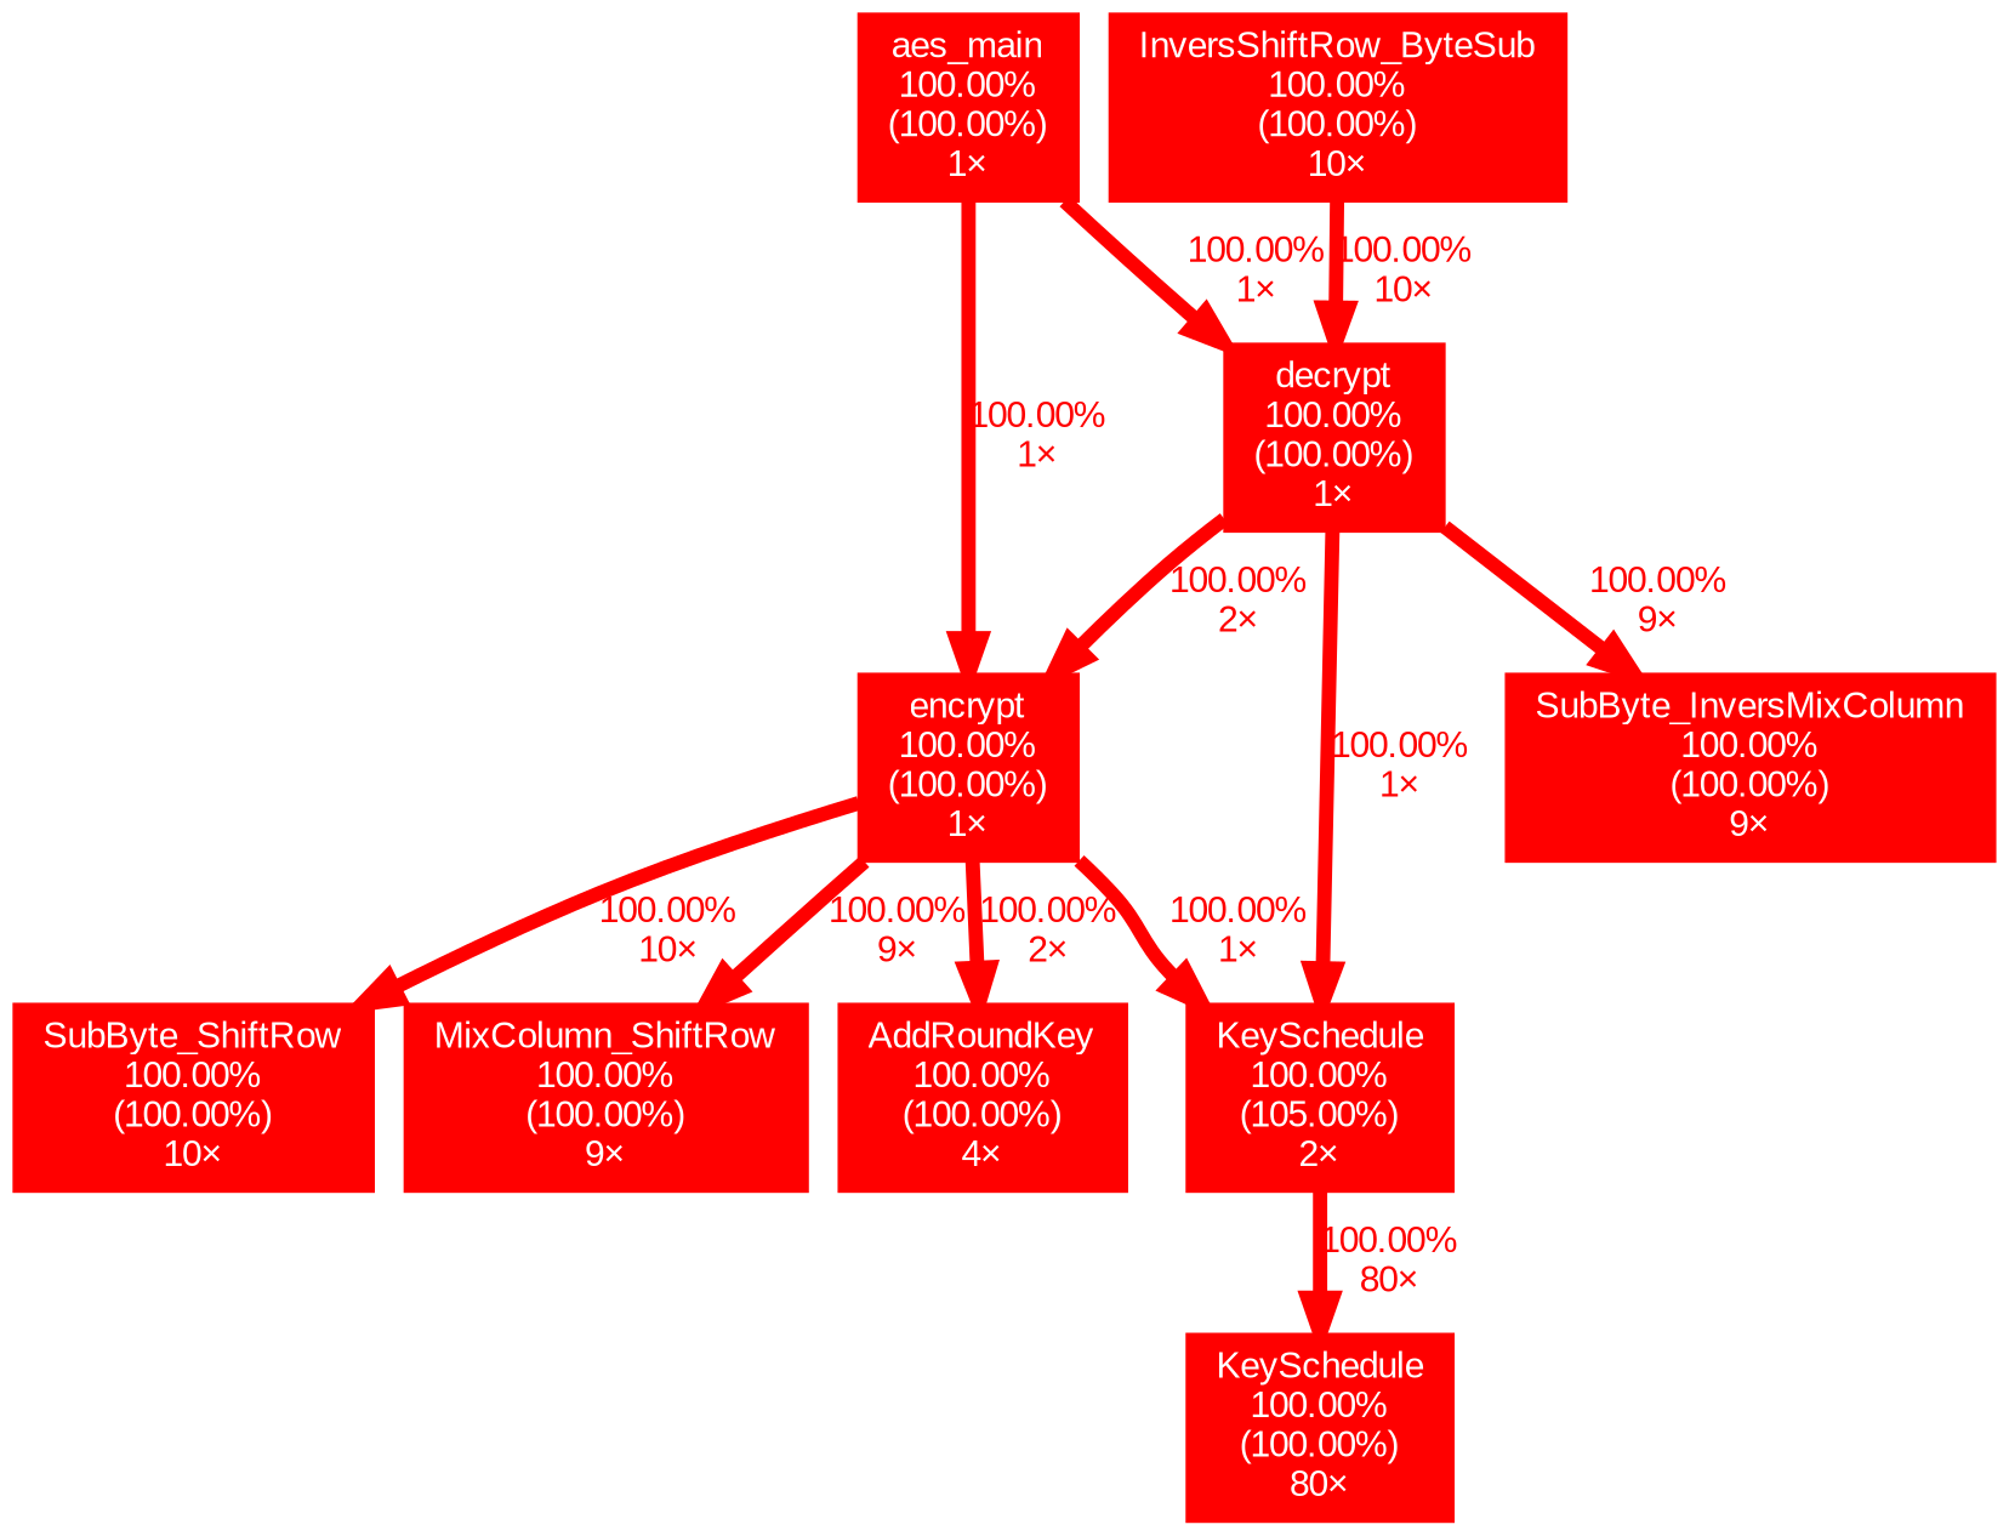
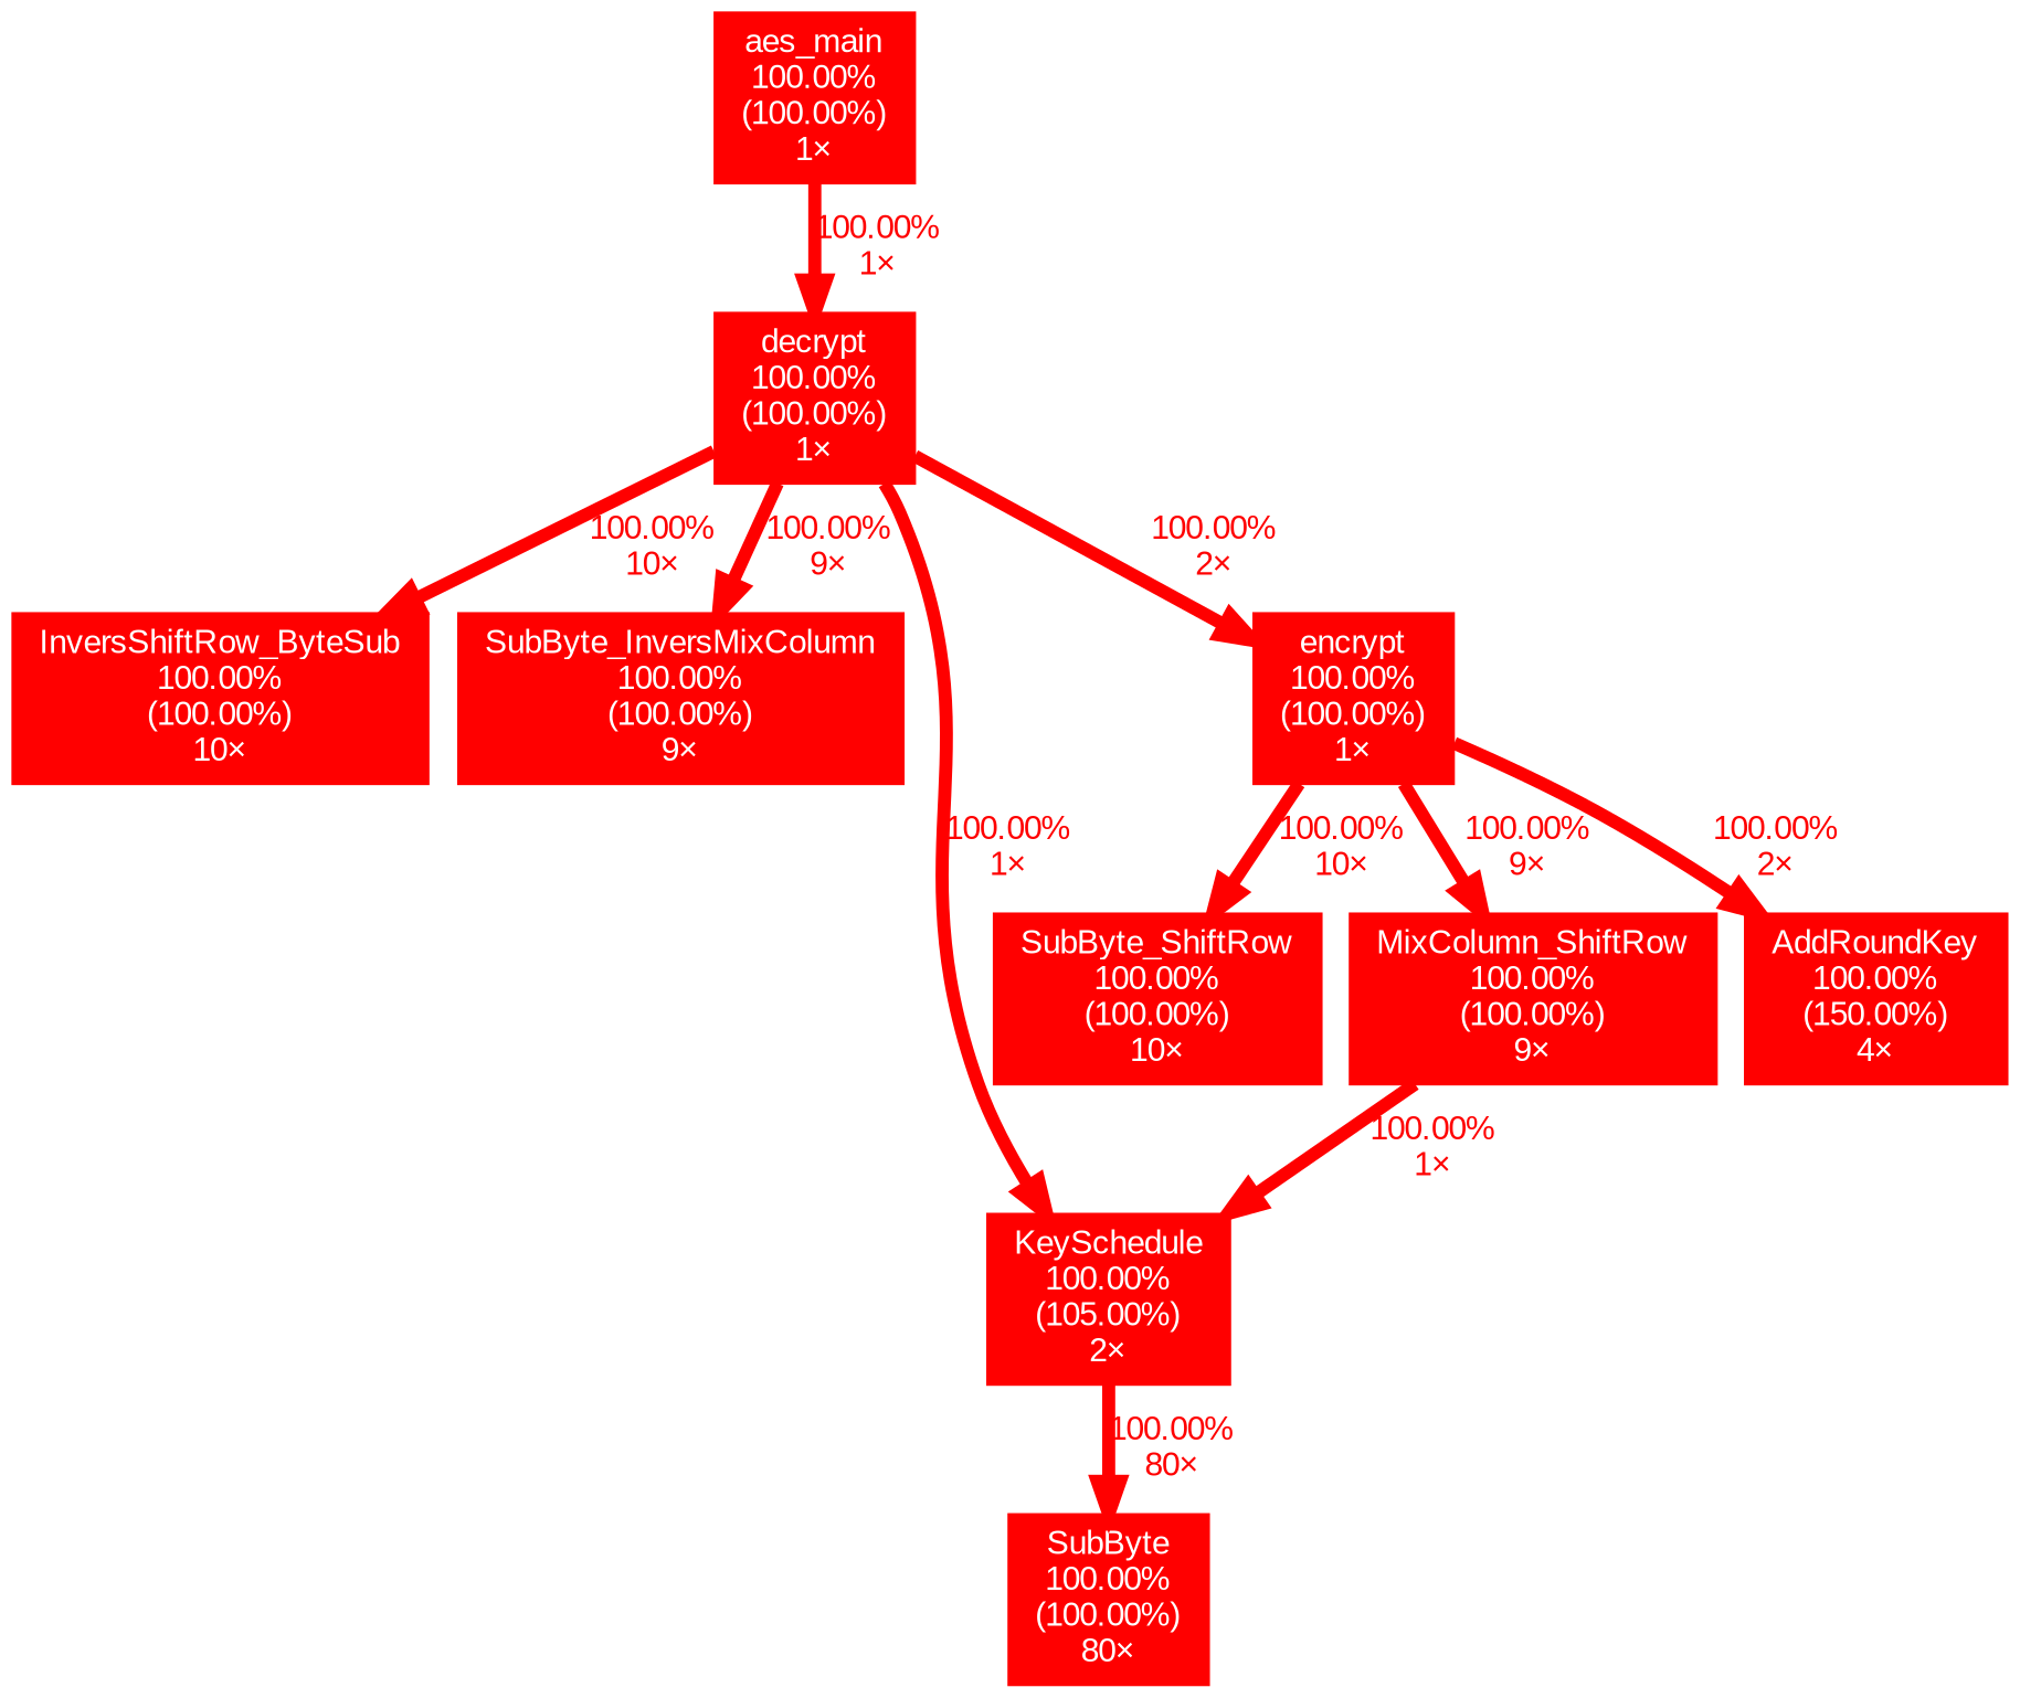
  digraph {
    fontname=Arial
    nodesep=0.125
    ranksep=0.25
    node [color="#ff0000" fontcolor="#ffffff" fontname=Arial fontsize=10.00 shape=box style=filled]
    edge [arrowsize=1.00 color="#ff0000" fontcolor="#ff0000" fontname=Arial fontsize=10.00 labeldistance=4.00 penwidth=4.00]
-   n1 [height=0 label="KeySchedule\n100.00%\n(100.00%)\n80×" width=0]
+   n1 [height=0 label="SubByte\n100.00%\n(100.00%)\n80×" width=0]
    n2 [height=0 label="SubByte_ShiftRow\n100.00%\n(100.00%)\n10×" width=0]
    n3 [height=0 label="InversShiftRow_ByteSub\n100.00%\n(100.00%)\n10×" width=0]
    n4 [height=0 label="SubByte_InversMixColumn\n100.00%\n(100.00%)\n9×" width=0]
    n5 [height=0 label="MixColumn_ShiftRow\n100.00%\n(100.00%)\n9×" width=0]
-   n6 [height=0 label="AddRoundKey\n100.00%\n(100.00%)\n4×" width=0]
+   n6 [height=0 label="AddRoundKey\n100.00%\n(150.00%)\n4×" width=0]
    n7 [height=0 label="KeySchedule\n100.00%\n(105.00%)\n2×" width=0]
    n8 [height=0 label="aes_main\n100.00%\n(100.00%)\n1×" width=0]
    n9 [height=0 label="decrypt\n100.00%\n(100.00%)\n1×" width=0]
    n10 [height=0 label="encrypt\n100.00%\n(100.00%)\n1×" width=0]
    n7 -> n1 [label="100.00%\n80×"]
    n8 -> n9 [label="100.00%\n1×"]
-   n8 -> n10 [label="100.00%\n1×"]
-   n3 -> n9 [label="100.00%\n10×"]
+   n9 -> n3 [label="100.00%\n10×"]
    n9 -> n4 [label="100.00%\n9×"]
    n9 -> n7 [label="100.00%\n1×"]
    n9 -> n10 [label="100.00%\n2×"]
    n10 -> n2 [label="100.00%\n10×"]
    n10 -> n5 [label="100.00%\n9×"]
    n10 -> n6 [label="100.00%\n2×"]
-   n10 -> n7 [label="100.00%\n1×"]
+   n5 -> n7 [label="100.00%\n1×"]
  }
